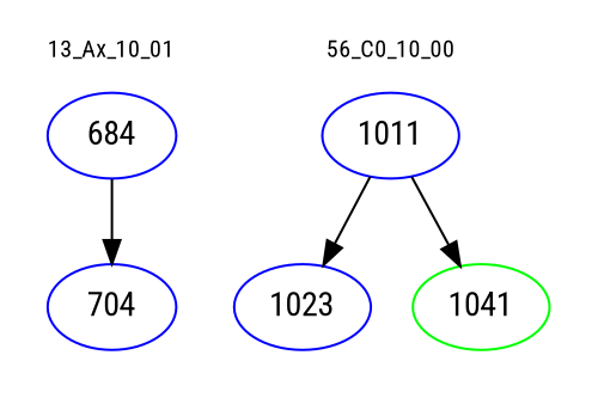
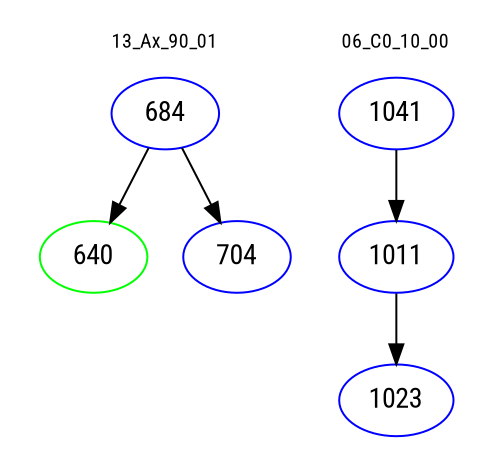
  digraph {
    fontname="Roboto Condensed"
    node [color=blue fontname="Roboto Condensed"]
    edge [color=black fontname="Roboto Condensed"]
    n1 [label=684]
+   n2 [color=green label=640]
    n3 [label=704]
    n4 [label=1011]
    n5 [label=1023]
-   n6 [color=green label=1041]
+   n6 [label=1041]
    subgraph cluster_1 {
      color=white
      fontsize=10
-     label="13_Ax_10_01"
+     label="13_Ax_90_01"
      n1
+     n2
      n3
    }
    subgraph cluster_2 {
      color=white
      fontsize=10
-     label="56_C0_10_00"
+     label="06_C0_10_00"
      n4
      n5
      n6
    }
+   n1 -> n2
    n1 -> n3
    n4 -> n5
-   n4 -> n6
+   n6 -> n4
  }
